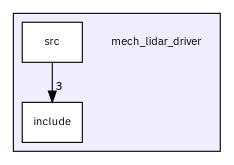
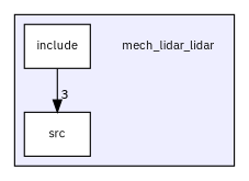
  digraph {
    compound=true
    fontname="IBM Plex Sans"
    node [fontname="IBM Plex Sans" fontsize=10 shape=box fillcolor=white style=filled]
-   n1 [label=mech_lidar_driver shape=plaintext fillcolor="" style=""]
+   n1 [label=mech_lidar_lidar shape=plaintext fillcolor="" style=""]
    n2 [label=include]
    n3 [label=src]
    subgraph cluster_1 {
      bgcolor="#eeeeff"
      pencolor=black
      n1
      n2
      n3
    }
-   n3 -> n2 [headlabel=3 labeldistance=1.5 labelfontname=Helvetica labelfontsize=10 fontname="IBM Plex Sans"]
+   n2 -> n3 [headlabel=3 labeldistance=1.5 labelfontname=Helvetica labelfontsize=10 fontname="IBM Plex Sans"]
  }
